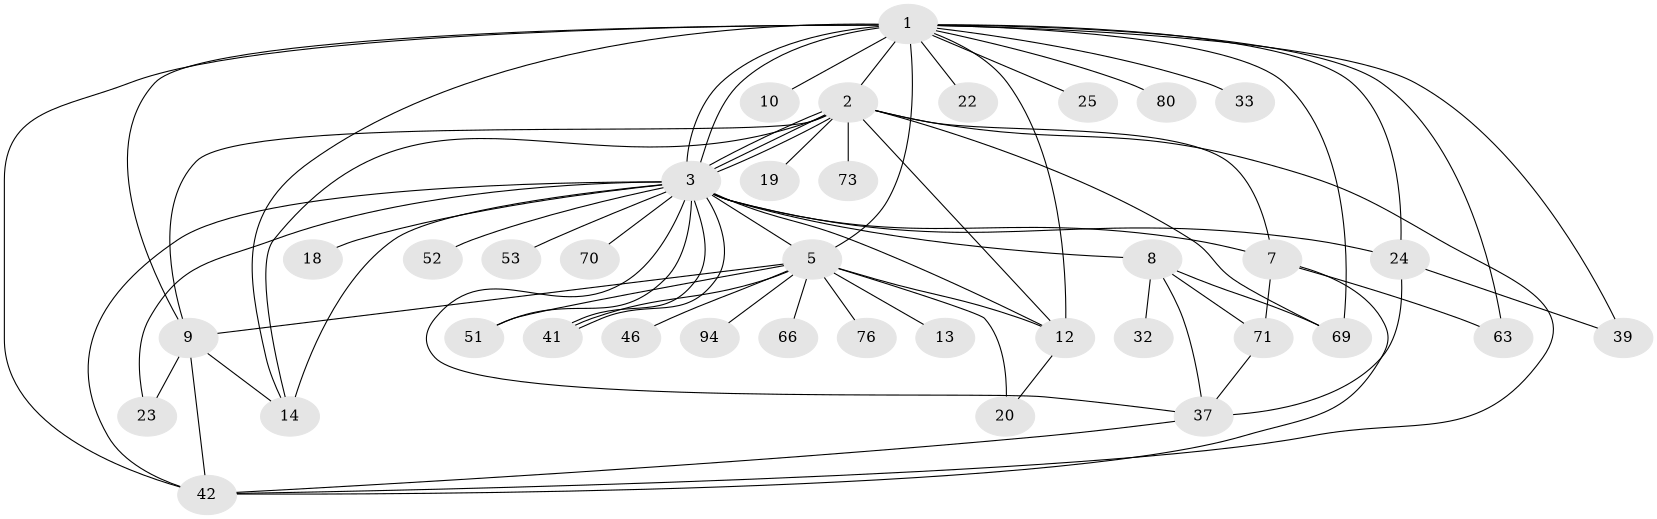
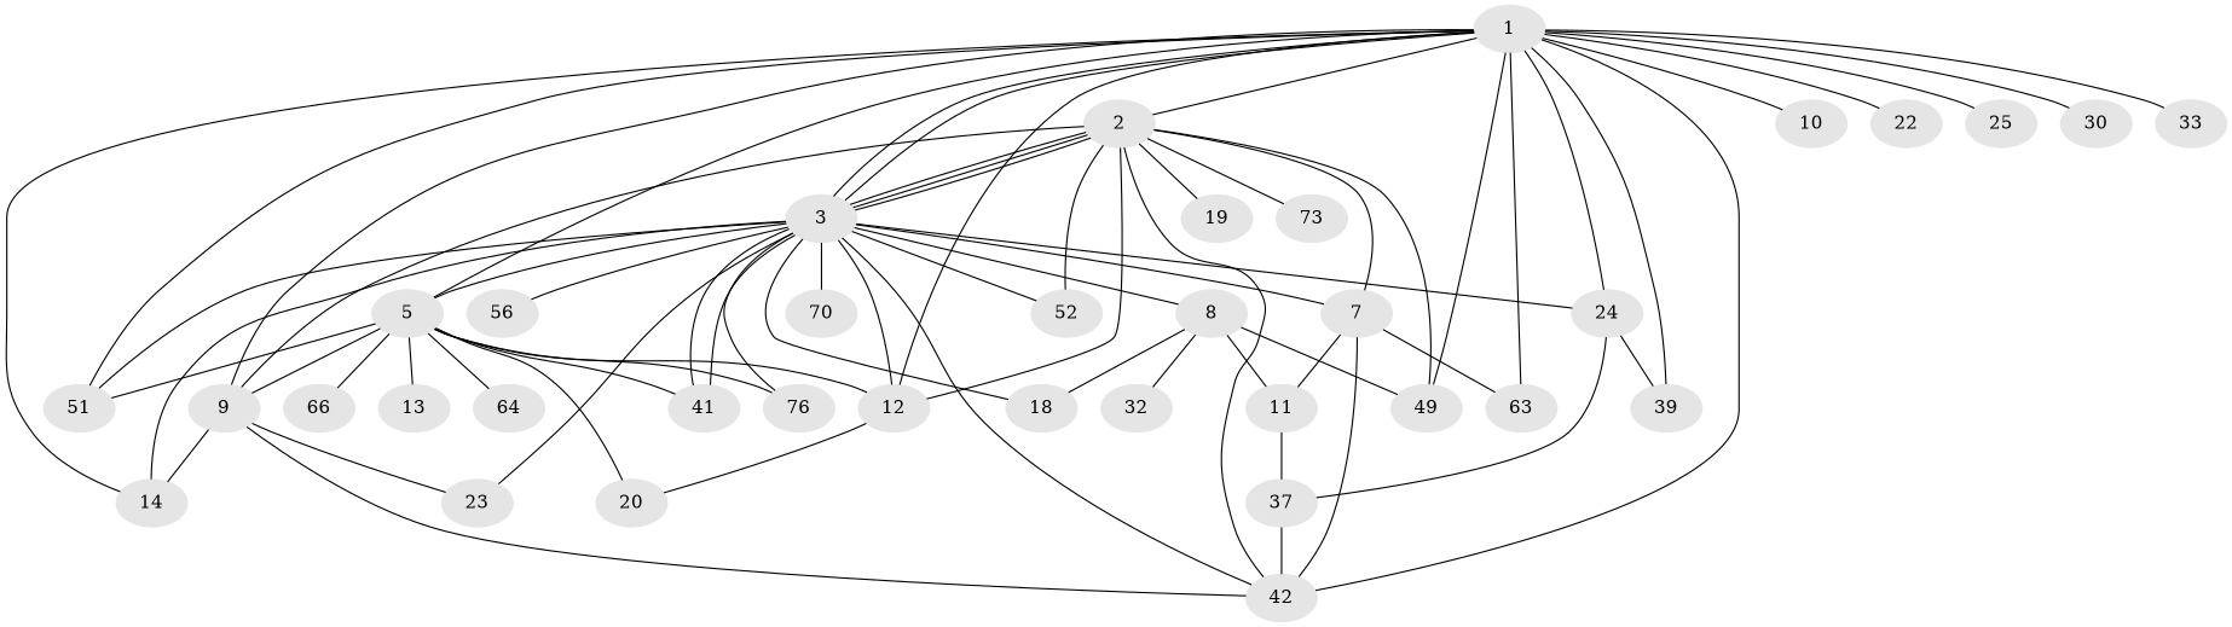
  graph {
    node [color=gray90 style=filled]
    1
    2
    3
    5 [super="+17+6"]
    9 [super="+38+16"]
    10 [super="+71"]
    12 [super="+27+72"]
    14 [super="+15"]
    22
    24 [super="+60+57+36"]
    25
-   30 [label=80]
+   30
    33
    39
    42 [super="+58+55+74"]
-   49 [label=69]
+   49
    51
    63
    7
    19
    73
    8 [super="+26"]
    18 [super="+31"]
    23 [super="+34"]
    37 [super="+48+59+43"]
    41 [super="+45"]
    52
-   53
+   53 [label=56]
    70
    13
    20 [super="+68"]
-   46 [super="+67"]
-   64 [label=94]
+   64
    66
    76
-   11 [super="+35" label=71]
+   11 [super="+35"]
    32
    1 -- 2
    1 -- 3
    1 -- 3
    1 -- 5 [weight=2]
    1 -- 9
    1 -- 10
    1 -- 12
    1 -- 14
    1 -- 22
    1 -- 24
    1 -- 25
    1 -- 30
    1 -- 33
    1 -- 39
    1 -- 42 [weight=2]
    1 -- 49
+   1 -- 51
    1 -- 63
    2 -- 3
    2 -- 3
    2 -- 3
    2 -- 9
    2 -- 12
-   2 -- 14
+   2 -- 52
    2 -- 42
    2 -- 49
    2 -- 7
    2 -- 19
    2 -- 73
    3 -- 5 [weight=2]
    3 -- 12 [weight=2]
    3 -- 14 [weight=3]
    3 -- 24
    3 -- 42
    3 -- 51
    3 -- 7
    3 -- 8 [weight=2]
    3 -- 18
    3 -- 23
-   3 -- 37 [weight=2]
+   3 -- 76 [weight=2]
    3 -- 41
    3 -- 41
    3 -- 52
    3 -- 53
    3 -- 70
    5 -- 9
    5 -- 12
    5 -- 51
    5 -- 41
    5 -- 13
    5 -- 20 [weight=2]
-   5 -- 46
    5 -- 64
    5 -- 66 [weight=2]
    5 -- 76
    9 -- 14 [weight=2]
    9 -- 42
    9 -- 23
    12 -- 20
    24 -- 39
    24 -- 37
    7 -- 42
    7 -- 63
    7 -- 11
    8 -- 49
-   8 -- 37 [weight=2]
+   8 -- 18 [weight=2]
    8 -- 11
    8 -- 32
    37 -- 42
    11 -- 37
  }
